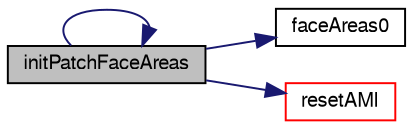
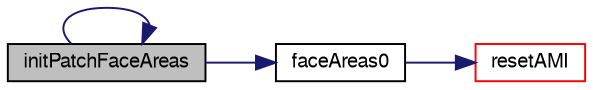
  digraph {
    rankdir=LR
    node [color=black fontname=FreeSans fontsize=10 shape=record]
    edge [color=midnightblue fontname=FreeSans fontsize=10 labelfontname=FreeSans labelfontsize=10 style=solid]
    n1 [fillcolor=grey75 fontcolor=black height=0.2 label=initPatchFaceAreas style=filled width=0.4]
    n2 [height=0.2 label=faceAreas0 width=0.4]
    n3 [color=red height=0.2 label=resetAMI width=0.4]
    n1 -> n1
    n1 -> n2
-   n1 -> n3
+   n2 -> n3
  }
